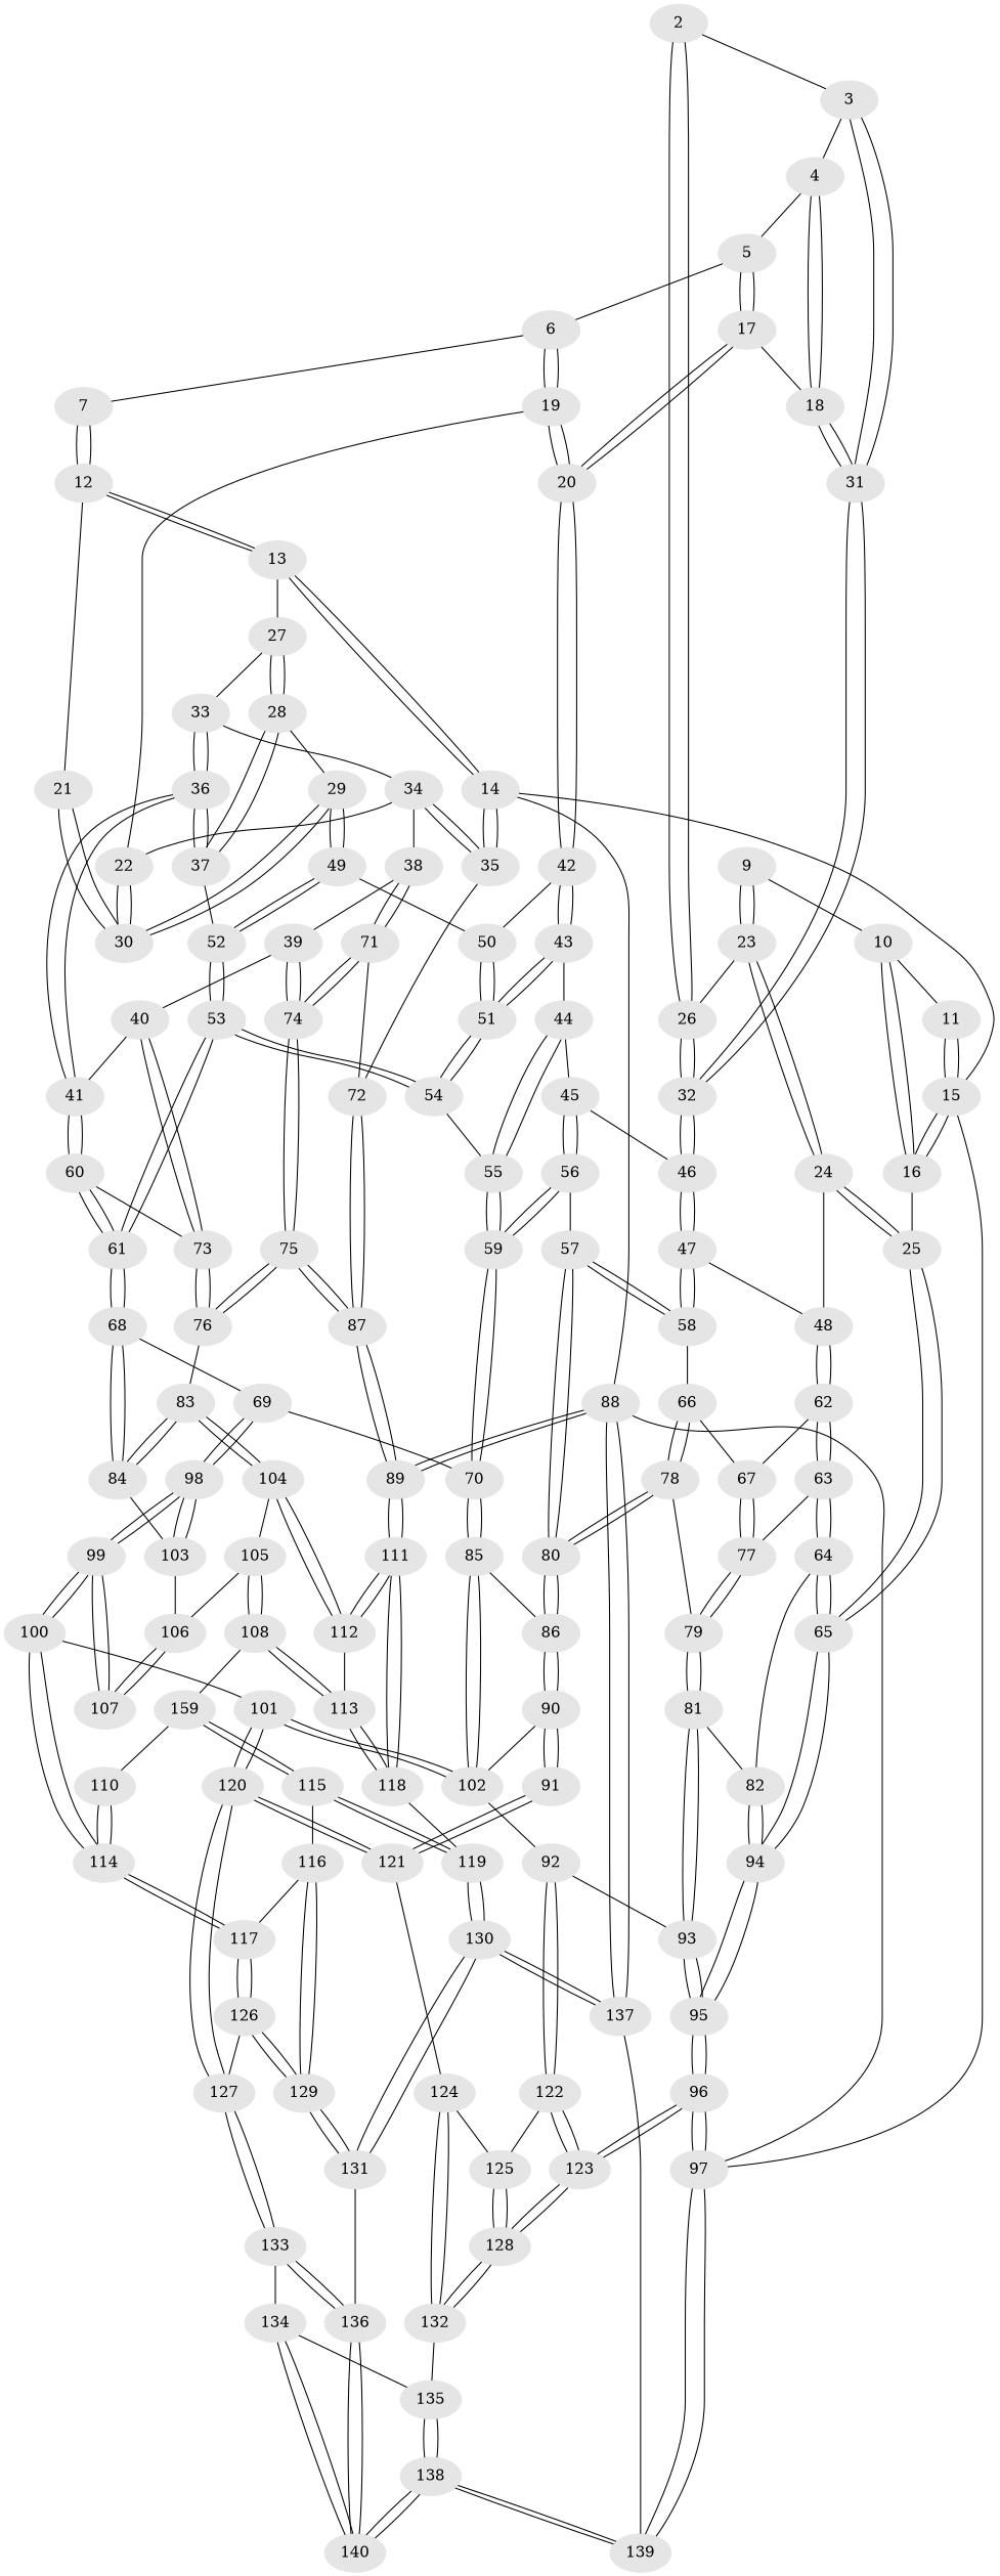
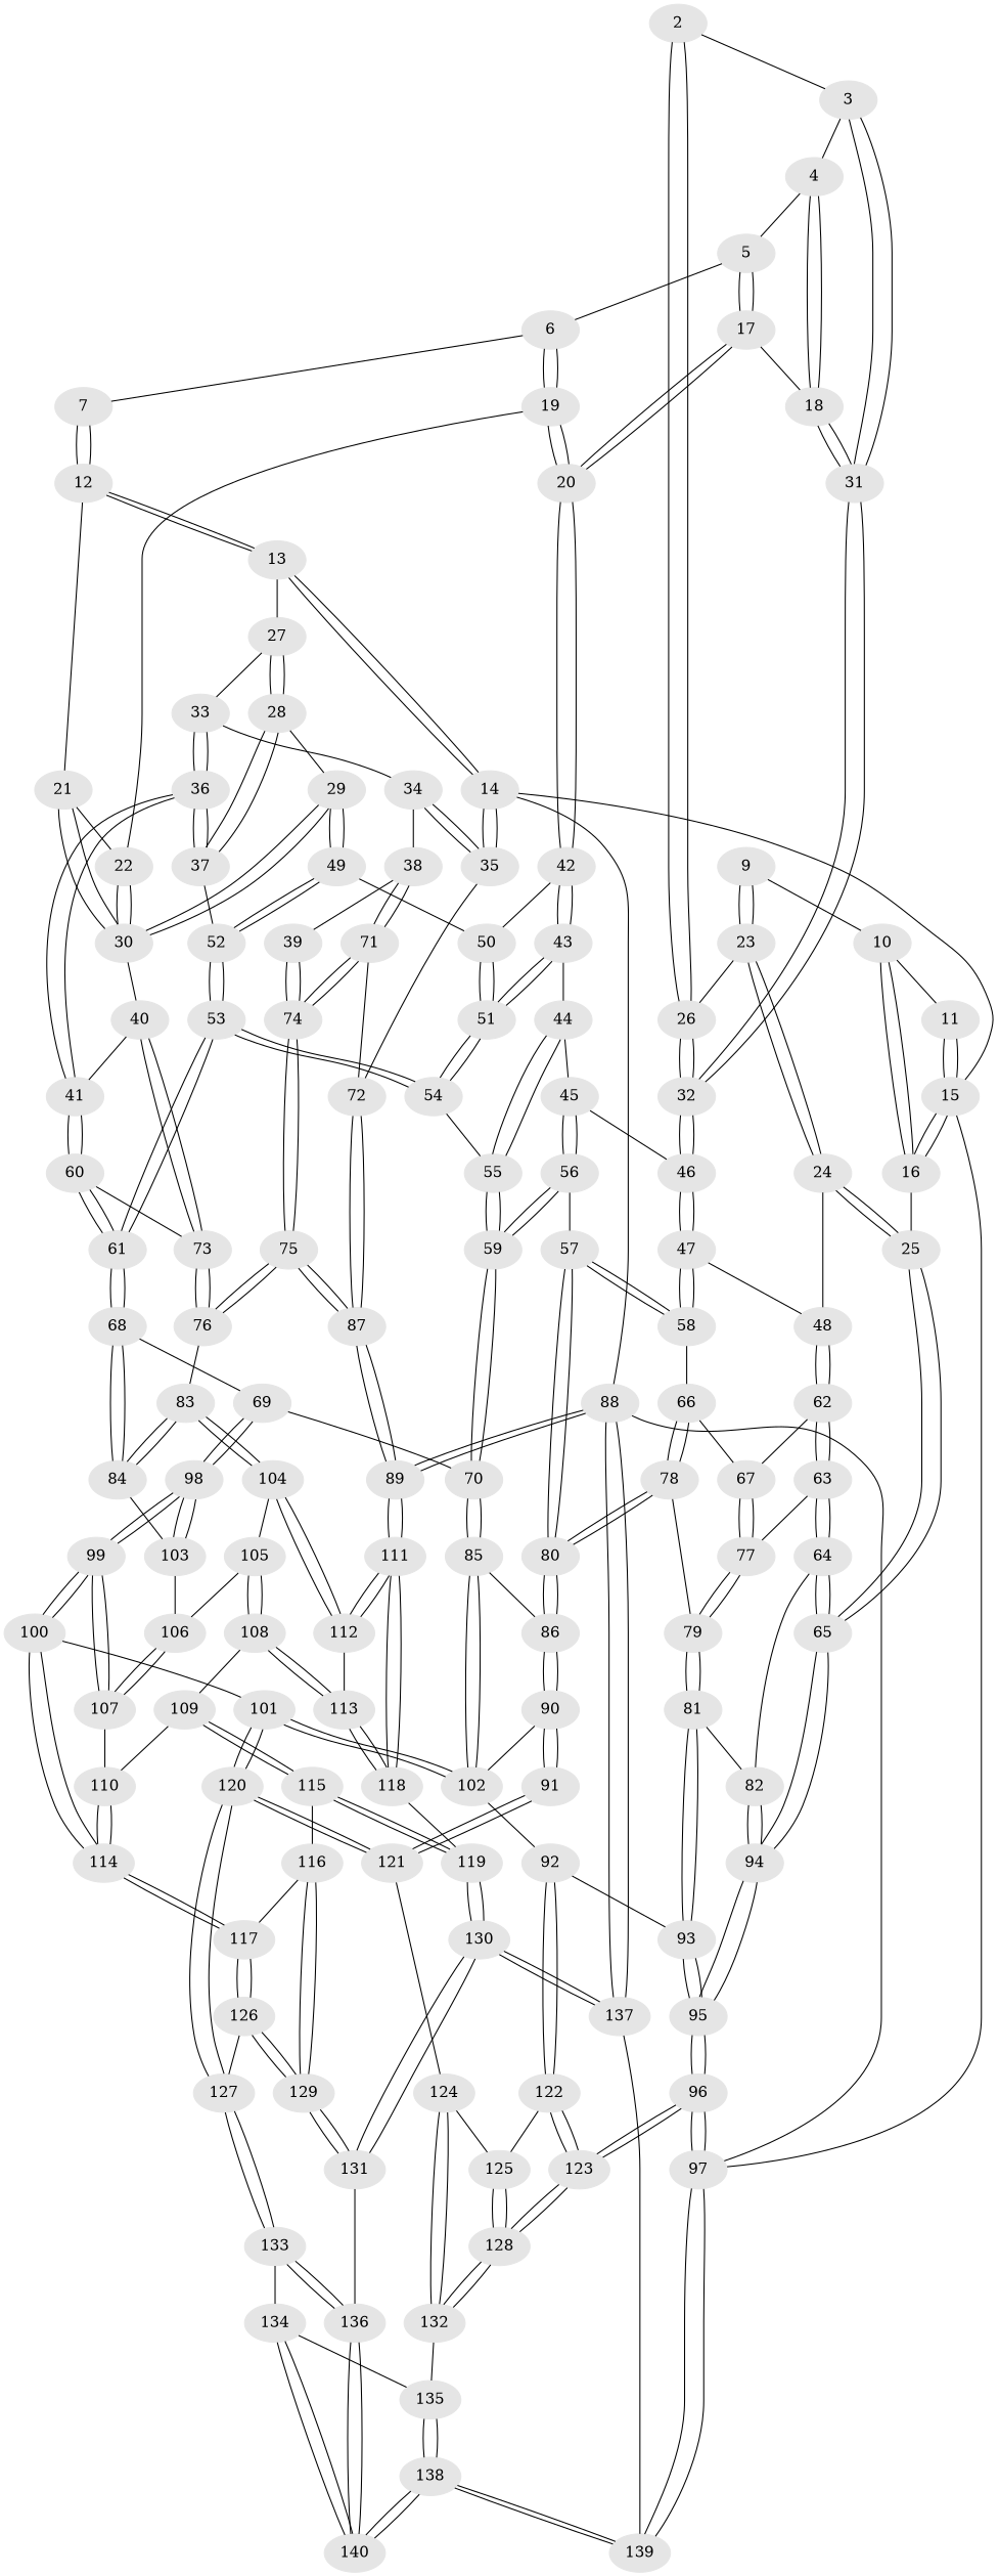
  graph {
    node [color=gray90 style=filled]
    2
    3
    26
    9
    10
    23
    4
    31
    32
    5
    18
    6
    17
    7
    19
    20
    12
    22
    13
    21
    11
    15
    16
    24
    25
    97
    14
    27
    30
    35
    88
    28
    33
    72
    89
    137
    139
    65
    42
    43
    50
    48
    62
    94
    46
    29
    37
    34
    36
    49
    52
    47
    38
    41
    39
    71
    87
    60
    53
    40
    74
    73
    75
    76
    61
    44
    51
    45
    55
    54
    56
    59
    57
    58
    66
    63
    67
    68
    70
    80
    86
    78
    85
    69
    84
    64
    77
    82
    79
    95
    98
    103
    99
    102
    83
    104
    81
    93
    90
    105
    112
    106
    92
    91
    111
    118
    121
    122
    124
    123
    125
    96
    128
    100
    107
    101
    114
    110
    120
    117
    127
    108
    113
-   109 [label=159]
+   109
    115
    116
    119
    126
    129
    130
    131
    133
    132
    135
    136
    134
    140
    138
    2 -- 3
    2 -- 26
    2 -- 26
    3 -- 4
    3 -- 31
    3 -- 31
    26 -- 32
    26 -- 32
    9 -- 10
    9 -- 23
    9 -- 23
    10 -- 11
    10 -- 16
    10 -- 16
    23 -- 26
    23 -- 24
    23 -- 24
    4 -- 5
    4 -- 18
    4 -- 18
    31 -- 32
    31 -- 32
    32 -- 46
    32 -- 46
    5 -- 6
    5 -- 17
    5 -- 17
    18 -- 31
    18 -- 31
    6 -- 7
    6 -- 19
    6 -- 19
    17 -- 18
    17 -- 20
    17 -- 20
    7 -- 12
    7 -- 12
    19 -- 20
    19 -- 20
    19 -- 22
    20 -- 42
    20 -- 42
    12 -- 13
    12 -- 13
    12 -- 21
    22 -- 30
    22 -- 30
    13 -- 14
    13 -- 14
    13 -- 27
-   34 -- 22
+   21 -- 22
    21 -- 30
    21 -- 30
    11 -- 15
    11 -- 15
    15 -- 16
    15 -- 16
    15 -- 97
    16 -- 25
    24 -- 25
    24 -- 25
    24 -- 48
    25 -- 65
    25 -- 65
    97 -- 139
    97 -- 139
    14 -- 15
    14 -- 35
    14 -- 35
    14 -- 88
    27 -- 28
    27 -- 28
    27 -- 33
    35 -- 72
    88 -- 97
    88 -- 89
    88 -- 89
    88 -- 137
    88 -- 137
    28 -- 29
    28 -- 37
    28 -- 37
    33 -- 34
    33 -- 36
    33 -- 36
    72 -- 87
    72 -- 87
    89 -- 111
    89 -- 111
    137 -- 139
    65 -- 94
    65 -- 94
    42 -- 43
    42 -- 43
    42 -- 50
    43 -- 44
    43 -- 51
    43 -- 51
    50 -- 51
    50 -- 51
    48 -- 62
    48 -- 62
    62 -- 63
    62 -- 63
    62 -- 67
    94 -- 95
    94 -- 95
    46 -- 47
    46 -- 47
    29 -- 30
    29 -- 30
    29 -- 49
    29 -- 49
    37 -- 52
    34 -- 35
    34 -- 35
    34 -- 38
    36 -- 37
    36 -- 37
    36 -- 41
    36 -- 41
    49 -- 50
    49 -- 52
    49 -- 52
    52 -- 53
    52 -- 53
    47 -- 48
    47 -- 58
    47 -- 58
    38 -- 39
    38 -- 71
    38 -- 71
    41 -- 60
    41 -- 60
-   39 -- 40
+   30 -- 40
    39 -- 74
    39 -- 74
    71 -- 72
    71 -- 74
    71 -- 74
    87 -- 89
    87 -- 89
    60 -- 73
    60 -- 61
    60 -- 61
    53 -- 61
    53 -- 61
    53 -- 54
    53 -- 54
    40 -- 41
    40 -- 73
    40 -- 73
    74 -- 75
    74 -- 75
    73 -- 76
    73 -- 76
    75 -- 87
    75 -- 87
    75 -- 76
    75 -- 76
    76 -- 83
    61 -- 68
    61 -- 68
    44 -- 45
    44 -- 55
    44 -- 55
    51 -- 54
    51 -- 54
    45 -- 46
    45 -- 56
    45 -- 56
    55 -- 59
    55 -- 59
    54 -- 55
    56 -- 59
    56 -- 59
    56 -- 57
    59 -- 70
    59 -- 70
    57 -- 58
    57 -- 58
    57 -- 80
    57 -- 80
    58 -- 66
    66 -- 67
    66 -- 78
    66 -- 78
    63 -- 64
    63 -- 64
    63 -- 77
    67 -- 77
    67 -- 77
    68 -- 69
    68 -- 84
    68 -- 84
    70 -- 85
    70 -- 85
    80 -- 86
    80 -- 86
    86 -- 90
    86 -- 90
    78 -- 80
    78 -- 80
    78 -- 79
    85 -- 86
    85 -- 102
    85 -- 102
    69 -- 70
    69 -- 98
    69 -- 98
    84 -- 103
    64 -- 65
    64 -- 65
    64 -- 82
    77 -- 79
    77 -- 79
    82 -- 94
    82 -- 94
    79 -- 81
    79 -- 81
    95 -- 96
    95 -- 96
    98 -- 103
    98 -- 103
    98 -- 99
    98 -- 99
    103 -- 106
    99 -- 100
    99 -- 100
    99 -- 107
    99 -- 107
    102 -- 92
    83 -- 84
    83 -- 84
    83 -- 104
    83 -- 104
    104 -- 105
    104 -- 112
    104 -- 112
    81 -- 82
    81 -- 93
    81 -- 93
    93 -- 95
    93 -- 95
    90 -- 102
    90 -- 91
    90 -- 91
    105 -- 106
    105 -- 108
    105 -- 108
    112 -- 113
    106 -- 107
    106 -- 107
    92 -- 93
    92 -- 122
    92 -- 122
    91 -- 121
    91 -- 121
    111 -- 112
    111 -- 112
    111 -- 118
    111 -- 118
    118 -- 119
    121 -- 124
    122 -- 123
    122 -- 123
    122 -- 125
    124 -- 125
    124 -- 132
    124 -- 132
    123 -- 128
    123 -- 128
    125 -- 128
    125 -- 128
    96 -- 97
    96 -- 97
    96 -- 123
    96 -- 123
    128 -- 132
    128 -- 132
    100 -- 101
    100 -- 114
    100 -- 114
+   107 -- 110
    101 -- 102
    101 -- 102
    101 -- 120
    101 -- 120
    114 -- 117
    114 -- 117
    110 -- 114
    110 -- 114
    120 -- 121
    120 -- 121
    120 -- 127
    120 -- 127
    117 -- 126
    117 -- 126
    127 -- 133
    127 -- 133
    108 -- 113
    108 -- 113
    108 -- 109
    113 -- 118
    113 -- 118
    109 -- 110
    109 -- 115
    109 -- 115
    115 -- 116
    115 -- 119
    115 -- 119
    116 -- 117
    116 -- 129
    116 -- 129
    119 -- 130
    119 -- 130
    126 -- 127
    126 -- 129
    126 -- 129
    129 -- 131
    129 -- 131
    130 -- 137
    130 -- 137
    130 -- 131
    130 -- 131
    131 -- 136
    133 -- 136
    133 -- 136
    133 -- 134
    132 -- 135
    135 -- 138
    135 -- 138
    136 -- 140
    136 -- 140
    134 -- 135
    134 -- 140
    134 -- 140
    138 -- 139
    138 -- 139
    138 -- 140
    138 -- 140
  }
